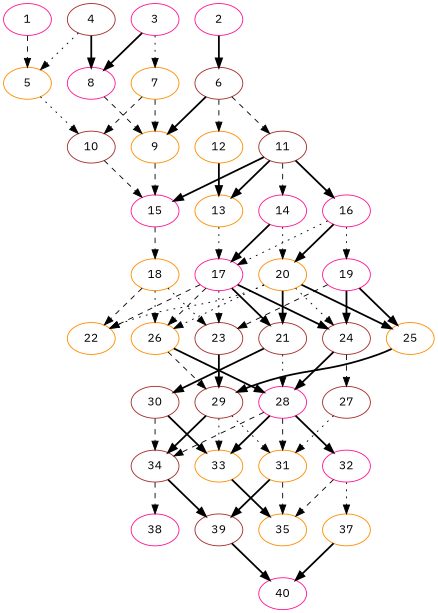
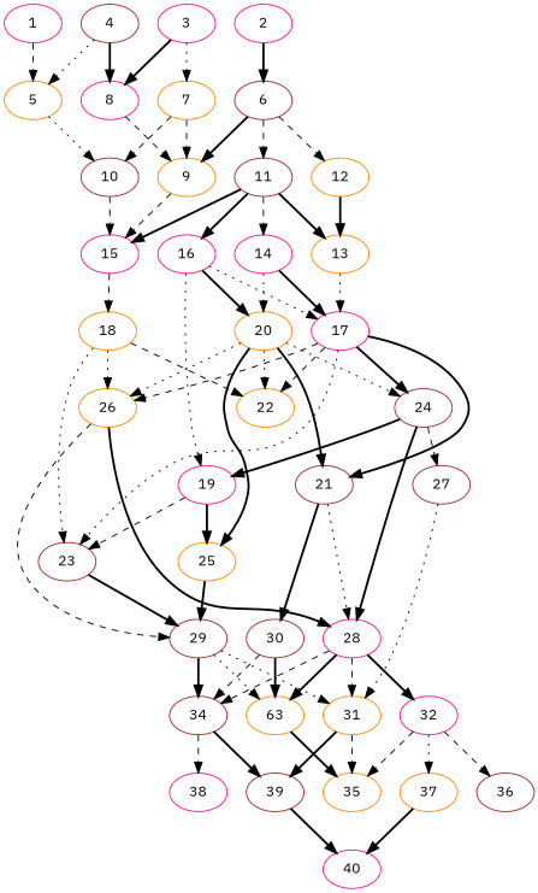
  digraph {
    fontname="IBM Plex Sans"
    node [alpha=0.13 color=darkorange fontname="IBM Plex Sans"]
    edge [fontname="IBM Plex Sans" style=bold]
    1 [color=deeppink expect_size=41917440]
    5 [alpha=0.15 expect_size=42223616]
    10 [alpha=0.14 color=brown expect_size=24650752]
    15 [alpha=0.00 color=deeppink expect_size=6617088]
    2 [alpha=0.16 color=deeppink expect_size=11514880]
    6 [alpha=0.04 color=brown expect_size=10136576]
    9 [alpha=0.08 expect_size=21054464]
    11 [alpha=0.10 color=brown expect_size=33221632]
    12 [alpha=0.01 expect_size=16317440]
    13 [alpha=0.19 expect_size=6806528]
    14 [alpha=0.20 color=deeppink expect_size=51348480]
    16 [alpha=0.04 color=deeppink expect_size=42128384]
    3 [alpha=0.19 color=deeppink expect_size=29599744]
    7 [alpha=0.12 expect_size=12503040]
    8 [alpha=0.16 color=deeppink expect_size=19100672]
    4 [alpha=0.01 color=brown expect_size=21144576]
    18 [alpha=0.15 expect_size=33951744]
    17 [alpha=0.19 color=deeppink expect_size=51887104]
    20 [expect_size=42976256]
    19 [color=deeppink expect_size=23353344]
    22 [alpha=0.08 expect_size=51014656]
    23 [alpha=0.17 color=brown expect_size=5683200]
    26 [alpha=0.17 expect_size=51164160]
    21 [alpha=0.09 color=brown expect_size=28240896]
    24 [color=brown expect_size=51226624]
    25 [alpha=0.04 expect_size=50056192]
    28 [alpha=0.16 color=deeppink expect_size=9696256]
    30 [alpha=0.02 color=brown expect_size=29845504]
    29 [alpha=0.05 color=brown expect_size=46048256]
    27 [alpha=0.14 color=brown expect_size=12441600]
    31 [alpha=0.11 expect_size=14509056]
    32 [alpha=0.05 color=deeppink expect_size=36712448]
-   33 [alpha=0.20 expect_size=8356864]
+   33 [alpha=0.20 expect_size=8356864 label=63]
    34 [alpha=0.14 color=brown expect_size=48172032]
    35 [alpha=0.08 expect_size=30501888]
    39 [alpha=0.01 color=brown expect_size=8528896]
+   36 [alpha=0.19 color=brown expect_size=39514112]
    37 [alpha=0.09 expect_size=32916480]
    38 [alpha=0.11 color=deeppink expect_size=17968128]
    40 [alpha=0.06 color=deeppink expect_size=20411392]
    1 -> 5 [style=dashed]
    5 -> 10 [style=dotted]
    10 -> 15 [style=dashed]
    15 -> 18 [style=dashed]
    2 -> 6
    6 -> 9
    6 -> 11 [style=dashed]
    6 -> 12 [style=dashed]
    9 -> 15 [style=dashed]
    11 -> 15
    11 -> 13
    11 -> 14 [style=dashed]
    11 -> 16
    12 -> 13
    13 -> 17 [style=dotted]
    14 -> 17
    14 -> 20 [style=dotted]
    16 -> 17 [style=dotted]
    16 -> 20
    16 -> 19 [style=dotted]
    3 -> 7 [style=dotted]
    3 -> 8
    7 -> 10 [style=dashed]
    7 -> 9 [style=dashed]
    8 -> 9 [style=dashed]
    4 -> 5 [style=dotted]
    4 -> 8
    18 -> 22 [style=dashed]
    18 -> 23 [style=dotted]
    18 -> 26 [style=dotted]
    17 -> 22 [style=dashed]
    17 -> 23 [style=dotted]
    17 -> 26 [style=dashed]
    17 -> 21
    17 -> 24
    20 -> 22 [style=dotted]
    20 -> 26 [style=dotted]
    20 -> 21
    20 -> 24 [style=dotted]
    20 -> 25
    19 -> 23 [style=dashed]
-   19 -> 24
+   24 -> 19
    19 -> 25
    23 -> 29
    26 -> 28
    26 -> 29 [style=dashed]
    21 -> 28 [style=dotted]
    21 -> 30
    24 -> 28
    24 -> 27 [style=dashed]
    25 -> 29
    28 -> 31 [style=dashed]
    28 -> 32
    28 -> 33
    28 -> 34 [style=dashed]
    30 -> 33
    30 -> 34 [style=dashed]
    29 -> 31 [style=dotted]
    29 -> 33 [style=dotted]
    29 -> 34
    27 -> 31 [style=dotted]
    31 -> 35 [style=dashed]
    31 -> 39
    32 -> 35 [style=dashed]
+   32 -> 36 [style=dashed]
    32 -> 37 [style=dotted]
    33 -> 35
    34 -> 39
    34 -> 38 [style=dashed]
    39 -> 40
    37 -> 40
  }
